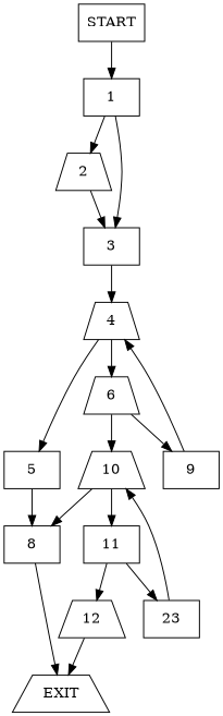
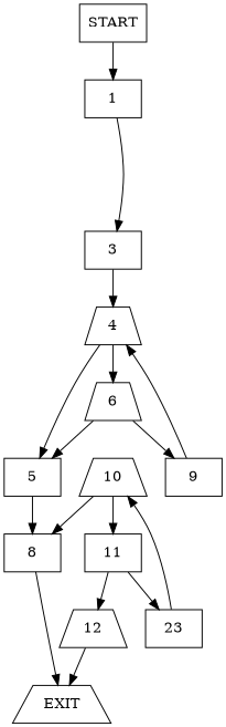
  digraph {
    node [shape=box]
    n1 [label=START]
    1
-   2 [shape=trapezium]
    3
    n5 [label=EXIT shape=trapezium]
    4 [shape=trapezium]
    5
    6 [shape=trapezium]
    8
    9
    10 [shape=trapezium]
    11
    12 [shape=trapezium]
    n14 [label=23]
    n1 -> 1
-   1 -> 2
    1 -> 3
-   2 -> 3
    3 -> 4
    4 -> 5
    4 -> 6
    5 -> 8
-   6 -> 10
+   6 -> 5
    6 -> 9
    8 -> n5
    9 -> 4
    10 -> 8
    10 -> 11
    11 -> 12
    11 -> n14
    12 -> n5
    n14 -> 10
  }
